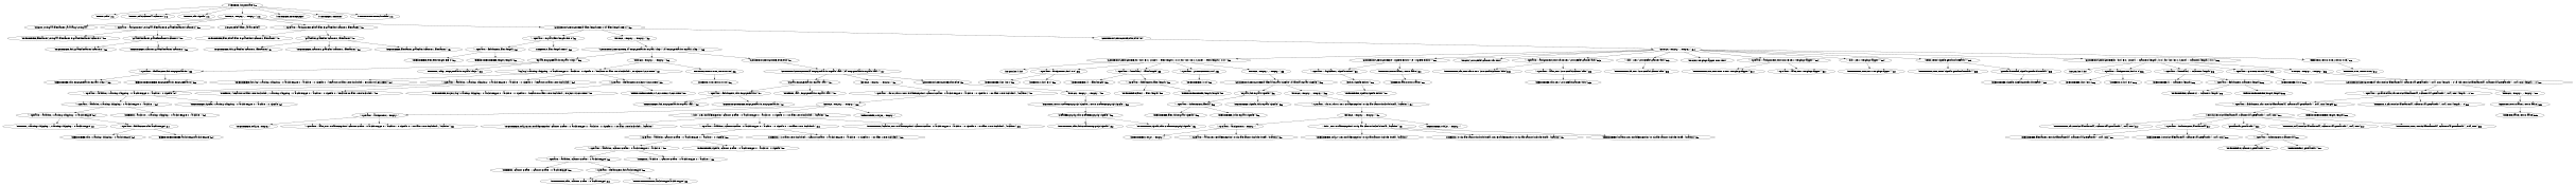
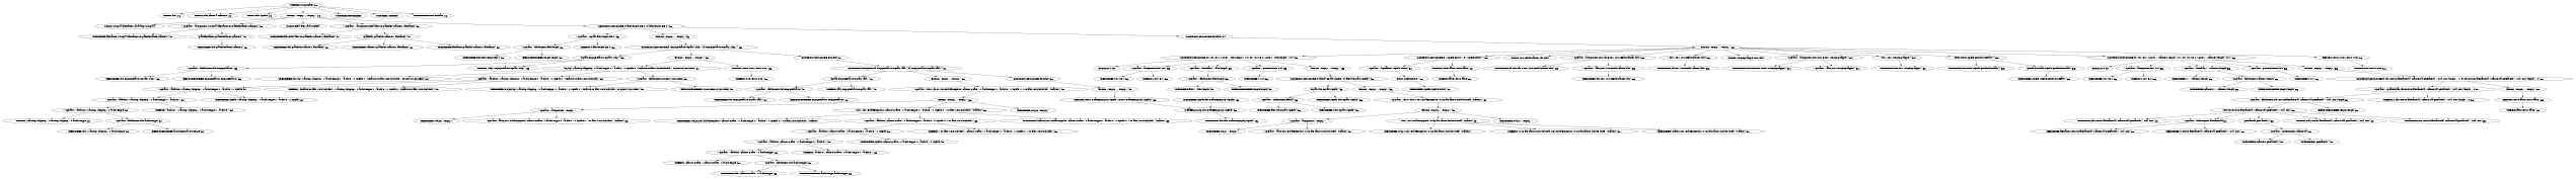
  digraph {
    n1 [label=<(METHOD,isUpToDate)<SUB>478</SUB>>]
    n2 [label=<(PARAM,this)<SUB>478</SUB>>]
    n3 [label=<(PARAM,FileScanner[] scanners)<SUB>478</SUB>>]
    n4 [label=<(PARAM,File zipFile)<SUB>478</SUB>>]
    n5 [label=<(BLOCK,&lt;empty&gt;,&lt;empty&gt;)<SUB>479</SUB>>]
    n6 [label=<(MODIFIER,PROTECTED)>]
    n7 [label=<(MODIFIER,VIRTUAL)>]
    n8 [label=<(METHOD_RETURN,boolean)<SUB>478</SUB>>]
    n9 [label=<(LOCAL,String[][] fileNames: java.lang.String[][])>]
    n10 [label=<(&lt;operator&gt;.assignment,String[][] fileNames = grabFileNames(scanners))<SUB>480</SUB>>]
    n11 [label=<(LOCAL,File[] files: java.io.File[])>]
    n12 [label=<(&lt;operator&gt;.assignment,File[] files = grabFiles(scanners, fileNames))<SUB>481</SUB>>]
    n13 [label=<(CONTROL_STRUCTURE,if (files.length == 0),if (files.length == 0))<SUB>482</SUB>>]
    n14 [label=<(IDENTIFIER,fileNames,String[][] fileNames = grabFileNames(scanners))<SUB>480</SUB>>]
    n15 [label=<(grabFileNames,grabFileNames(scanners))<SUB>480</SUB>>]
    n16 [label=<(IDENTIFIER,files,File[] files = grabFiles(scanners, fileNames))<SUB>481</SUB>>]
    n17 [label=<(grabFiles,grabFiles(scanners, fileNames))<SUB>481</SUB>>]
    n18 [label=<(&lt;operator&gt;.equals,files.length == 0)<SUB>482</SUB>>]
    n19 [label=<(BLOCK,&lt;empty&gt;,&lt;empty&gt;)<SUB>482</SUB>>]
    n20 [label=<(CONTROL_STRUCTURE,else,else)<SUB>494</SUB>>]
    n21 [label=<(IDENTIFIER,this,grabFileNames(scanners))<SUB>480</SUB>>]
-   n22 [label=<(IDENTIFIER,scanners,grabFileNames(scanners))<SUB>480</SUB>>]
    n23 [label=<(IDENTIFIER,this,grabFiles(scanners, fileNames))<SUB>481</SUB>>]
    n24 [label=<(IDENTIFIER,scanners,grabFiles(scanners, fileNames))<SUB>481</SUB>>]
    n25 [label=<(IDENTIFIER,fileNames,grabFiles(scanners, fileNames))<SUB>491</SUB>>]
    n26 [label=<(&lt;operator&gt;.fieldAccess,files.length)<SUB>482</SUB>>]
    n27 [label=<(LITERAL,0,files.length == 0)<SUB>482</SUB>>]
    n28 [label=<(CONTROL_STRUCTURE,if (emptyBehavior.equals(&quot;skip&quot;)),if (emptyBehavior.equals(&quot;skip&quot;)))<SUB>483</SUB>>]
    n29 [label=<(BLOCK,&lt;empty&gt;,&lt;empty&gt;)<SUB>494</SUB>>]
    n30 [label=<(IDENTIFIER,files,files.length == 0)<SUB>482</SUB>>]
    n31 [label=<(FIELD_IDENTIFIER,length,length)<SUB>482</SUB>>]
    n32 [label=<(equals,emptyBehavior.equals(&quot;skip&quot;))<SUB>483</SUB>>]
    n33 [label=<(BLOCK,&lt;empty&gt;,&lt;empty&gt;)<SUB>483</SUB>>]
    n34 [label=<(CONTROL_STRUCTURE,else,else)<SUB>487</SUB>>]
    n35 [label=<(&lt;operator&gt;.fieldAccess,this.emptyBehavior)<SUB>483</SUB>>]
    n36 [label=<(LITERAL,&quot;skip&quot;,emptyBehavior.equals(&quot;skip&quot;))<SUB>483</SUB>>]
    n37 [label=<(log,log(&quot;Warning: skipping &quot; + archiveType + &quot; archive &quot; + zipFile + &quot; because no files were included.&quot;, Project.MSG_WARN))<SUB>484</SUB>>]
    n38 [label=<(RETURN,return true;,return true;)<SUB>486</SUB>>]
    n39 [label=<(CONTROL_STRUCTURE,if (emptyBehavior.equals(&quot;fail&quot;)),if (emptyBehavior.equals(&quot;fail&quot;)))<SUB>487</SUB>>]
    n40 [label=<(IDENTIFIER,this,emptyBehavior.equals(&quot;skip&quot;))<SUB>483</SUB>>]
    n41 [label=<(FIELD_IDENTIFIER,emptyBehavior,emptyBehavior)<SUB>483</SUB>>]
    n42 [label=<(IDENTIFIER,this,log(&quot;Warning: skipping &quot; + archiveType + &quot; archive &quot; + zipFile + &quot; because no files were included.&quot;, Project.MSG_WARN))<SUB>484</SUB>>]
    n43 [label=<(&lt;operator&gt;.addition,&quot;Warning: skipping &quot; + archiveType + &quot; archive &quot; + zipFile + &quot; because no files were included.&quot;)<SUB>484</SUB>>]
    n44 [label=<(&lt;operator&gt;.fieldAccess,Project.MSG_WARN)<SUB>485</SUB>>]
    n45 [label=<(LITERAL,true,return true;)<SUB>486</SUB>>]
    n46 [label=<(&lt;operator&gt;.addition,&quot;Warning: skipping &quot; + archiveType + &quot; archive &quot; + zipFile)<SUB>484</SUB>>]
    n47 [label=<(LITERAL,&quot; because no files were included.&quot;,&quot;Warning: skipping &quot; + archiveType + &quot; archive &quot; + zipFile + &quot; because no files were included.&quot;)<SUB>485</SUB>>]
    n48 [label=<(IDENTIFIER,Project,log(&quot;Warning: skipping &quot; + archiveType + &quot; archive &quot; + zipFile + &quot; because no files were included.&quot;, Project.MSG_WARN))<SUB>485</SUB>>]
    n49 [label=<(FIELD_IDENTIFIER,MSG_WARN,MSG_WARN)<SUB>485</SUB>>]
    n50 [label=<(&lt;operator&gt;.addition,&quot;Warning: skipping &quot; + archiveType + &quot; archive &quot;)<SUB>484</SUB>>]
    n51 [label=<(IDENTIFIER,zipFile,&quot;Warning: skipping &quot; + archiveType + &quot; archive &quot; + zipFile)<SUB>484</SUB>>]
    n52 [label=<(&lt;operator&gt;.addition,&quot;Warning: skipping &quot; + archiveType)<SUB>484</SUB>>]
    n53 [label=<(LITERAL,&quot; archive &quot;,&quot;Warning: skipping &quot; + archiveType + &quot; archive &quot;)<SUB>484</SUB>>]
    n54 [label=<(LITERAL,&quot;Warning: skipping &quot;,&quot;Warning: skipping &quot; + archiveType)<SUB>484</SUB>>]
    n55 [label=<(&lt;operator&gt;.fieldAccess,this.archiveType)<SUB>484</SUB>>]
    n56 [label=<(IDENTIFIER,this,&quot;Warning: skipping &quot; + archiveType)<SUB>484</SUB>>]
    n57 [label=<(FIELD_IDENTIFIER,archiveType,archiveType)<SUB>484</SUB>>]
    n58 [label=<(equals,emptyBehavior.equals(&quot;fail&quot;))<SUB>487</SUB>>]
    n59 [label=<(BLOCK,&lt;empty&gt;,&lt;empty&gt;)<SUB>487</SUB>>]
    n60 [label=<(CONTROL_STRUCTURE,else,else)<SUB>490</SUB>>]
    n61 [label=<(&lt;operator&gt;.fieldAccess,this.emptyBehavior)<SUB>487</SUB>>]
    n62 [label=<(LITERAL,&quot;fail&quot;,emptyBehavior.equals(&quot;fail&quot;))<SUB>487</SUB>>]
    n63 [label=<(&lt;operator&gt;.throw,throw new BuildException(&quot;Cannot create &quot; + archiveType + &quot; archive &quot; + zipFile + &quot;: no files were included.&quot;, location);)<SUB>488</SUB>>]
    n64 [label=<(BLOCK,&lt;empty&gt;,&lt;empty&gt;)<SUB>490</SUB>>]
    n65 [label=<(IDENTIFIER,this,emptyBehavior.equals(&quot;fail&quot;))<SUB>487</SUB>>]
    n66 [label=<(FIELD_IDENTIFIER,emptyBehavior,emptyBehavior)<SUB>487</SUB>>]
    n67 [label=<(BLOCK,&lt;empty&gt;,&lt;empty&gt;)<SUB>488</SUB>>]
    n68 [label=<(&lt;operator&gt;.assignment,&lt;empty&gt;)>]
    n69 [label=<(&lt;init&gt;,new BuildException(&quot;Cannot create &quot; + archiveType + &quot; archive &quot; + zipFile + &quot;: no files were included.&quot;, location))<SUB>488</SUB>>]
    n70 [label=<(IDENTIFIER,$obj26,&lt;empty&gt;)>]
    n71 [label=<(IDENTIFIER,$obj26,&lt;empty&gt;)>]
    n72 [label=<(&lt;operator&gt;.alloc,new BuildException(&quot;Cannot create &quot; + archiveType + &quot; archive &quot; + zipFile + &quot;: no files were included.&quot;, location))<SUB>488</SUB>>]
    n73 [label=<(IDENTIFIER,$obj26,new BuildException(&quot;Cannot create &quot; + archiveType + &quot; archive &quot; + zipFile + &quot;: no files were included.&quot;, location))>]
    n74 [label=<(&lt;operator&gt;.addition,&quot;Cannot create &quot; + archiveType + &quot; archive &quot; + zipFile + &quot;: no files were included.&quot;)<SUB>488</SUB>>]
    n75 [label=<(IDENTIFIER,location,new BuildException(&quot;Cannot create &quot; + archiveType + &quot; archive &quot; + zipFile + &quot;: no files were included.&quot;, location))<SUB>489</SUB>>]
    n76 [label=<(&lt;operator&gt;.addition,&quot;Cannot create &quot; + archiveType + &quot; archive &quot; + zipFile)<SUB>488</SUB>>]
    n77 [label=<(LITERAL,&quot;: no files were included.&quot;,&quot;Cannot create &quot; + archiveType + &quot; archive &quot; + zipFile + &quot;: no files were included.&quot;)<SUB>489</SUB>>]
    n78 [label=<(&lt;operator&gt;.addition,&quot;Cannot create &quot; + archiveType + &quot; archive &quot;)<SUB>488</SUB>>]
    n79 [label=<(IDENTIFIER,zipFile,&quot;Cannot create &quot; + archiveType + &quot; archive &quot; + zipFile)<SUB>488</SUB>>]
    n80 [label=<(&lt;operator&gt;.addition,&quot;Cannot create &quot; + archiveType)<SUB>488</SUB>>]
    n81 [label=<(LITERAL,&quot; archive &quot;,&quot;Cannot create &quot; + archiveType + &quot; archive &quot;)<SUB>488</SUB>>]
    n82 [label=<(LITERAL,&quot;Cannot create &quot;,&quot;Cannot create &quot; + archiveType)<SUB>488</SUB>>]
    n83 [label=<(&lt;operator&gt;.fieldAccess,this.archiveType)<SUB>488</SUB>>]
    n84 [label=<(IDENTIFIER,this,&quot;Cannot create &quot; + archiveType)<SUB>488</SUB>>]
    n85 [label=<(FIELD_IDENTIFIER,archiveType,archiveType)<SUB>488</SUB>>]
    n86 [label=<(RETURN,return createEmptyZip(zipFile);,return createEmptyZip(zipFile);)<SUB>492</SUB>>]
    n87 [label=<(createEmptyZip,this.createEmptyZip(zipFile))<SUB>492</SUB>>]
    n88 [label=<(IDENTIFIER,this,this.createEmptyZip(zipFile))<SUB>492</SUB>>]
    n89 [label=<(IDENTIFIER,zipFile,this.createEmptyZip(zipFile))<SUB>492</SUB>>]
    n90 [label=<(CONTROL_STRUCTURE,for (int i = 0; Some(i &lt; files.length); ++i),for (int i = 0; Some(i &lt; files.length); ++i))<SUB>495</SUB>>]
    n91 [label=<(CONTROL_STRUCTURE,if (!zipFile.exists()),if (!zipFile.exists()))<SUB>501</SUB>>]
    n92 [label=<(LOCAL,SourceFileScanner sfs: ANY)>]
    n93 [label=<(&lt;operator&gt;.assignment,ANY sfs = new SourceFileScanner(this))<SUB>503</SUB>>]
    n94 [label=<(&lt;init&gt;,new SourceFileScanner(this))<SUB>503</SUB>>]
    n95 [label=<(LOCAL,MergingMapper mm: ANY)>]
    n96 [label=<(&lt;operator&gt;.assignment,ANY mm = new MergingMapper())<SUB>504</SUB>>]
    n97 [label=<(&lt;init&gt;,new MergingMapper())<SUB>504</SUB>>]
    n98 [label=<(setTo,setTo(zipFile.getAbsolutePath()))<SUB>505</SUB>>]
    n99 [label=<(CONTROL_STRUCTURE,for (int i = 0; Some(i &lt; scanners.length); i++),for (int i = 0; Some(i &lt; scanners.length); i++))<SUB>506</SUB>>]
    n100 [label=<(RETURN,return true;,return true;)<SUB>512</SUB>>]
    n101 [label=<(LOCAL,int i: int)>]
    n102 [label=<(&lt;operator&gt;.assignment,int i = 0)<SUB>495</SUB>>]
    n103 [label=<(&lt;operator&gt;.lessThan,i &lt; files.length)<SUB>495</SUB>>]
    n104 [label=<(&lt;operator&gt;.preIncrement,++i)<SUB>495</SUB>>]
    n105 [label=<(BLOCK,&lt;empty&gt;,&lt;empty&gt;)<SUB>495</SUB>>]
    n106 [label=<(&lt;operator&gt;.logicalNot,!zipFile.exists())<SUB>501</SUB>>]
    n107 [label=<(RETURN,return false;,return false;)<SUB>501</SUB>>]
    n108 [label=<(IDENTIFIER,sfs,ANY sfs = new SourceFileScanner(this))<SUB>503</SUB>>]
    n109 [label=<(&lt;operator&gt;.alloc,new SourceFileScanner(this))<SUB>503</SUB>>]
    n110 [label=<(IDENTIFIER,sfs,new SourceFileScanner(this))<SUB>503</SUB>>]
    n111 [label=<(IDENTIFIER,mm,ANY mm = new MergingMapper())<SUB>504</SUB>>]
    n112 [label=<(&lt;operator&gt;.alloc,new MergingMapper())<SUB>504</SUB>>]
    n113 [label=<(IDENTIFIER,mm,new MergingMapper())<SUB>504</SUB>>]
    n114 [label=<(IDENTIFIER,mm,setTo(zipFile.getAbsolutePath()))<SUB>505</SUB>>]
    n115 [label=<(getAbsolutePath,zipFile.getAbsolutePath())<SUB>505</SUB>>]
    n116 [label=<(LOCAL,int i: int)>]
    n117 [label=<(&lt;operator&gt;.assignment,int i = 0)<SUB>506</SUB>>]
    n118 [label=<(&lt;operator&gt;.lessThan,i &lt; scanners.length)<SUB>506</SUB>>]
    n119 [label=<(&lt;operator&gt;.postIncrement,i++)<SUB>506</SUB>>]
    n120 [label=<(BLOCK,&lt;empty&gt;,&lt;empty&gt;)<SUB>506</SUB>>]
    n121 [label=<(LITERAL,true,return true;)<SUB>512</SUB>>]
    n122 [label=<(IDENTIFIER,i,int i = 0)<SUB>495</SUB>>]
    n123 [label=<(LITERAL,0,int i = 0)<SUB>495</SUB>>]
-   n124 [label=<(IDENTIFIER,i,i &lt; files.length)<SUB>495</SUB>>]
    n125 [label=<(&lt;operator&gt;.fieldAccess,files.length)<SUB>495</SUB>>]
    n126 [label=<(IDENTIFIER,i,++i)<SUB>495</SUB>>]
    n127 [label=<(CONTROL_STRUCTURE,if (files[i].equals(zipFile)),if (files[i].equals(zipFile)))<SUB>496</SUB>>]
    n128 [label=<(IDENTIFIER,files,i &lt; files.length)<SUB>495</SUB>>]
    n129 [label=<(FIELD_IDENTIFIER,length,length)<SUB>495</SUB>>]
    n130 [label=<(equals,this.equals(zipFile))<SUB>496</SUB>>]
    n131 [label=<(BLOCK,&lt;empty&gt;,&lt;empty&gt;)<SUB>496</SUB>>]
    n132 [label=<(&lt;operator&gt;.indexAccess,files[i])<SUB>496</SUB>>]
    n133 [label=<(IDENTIFIER,zipFile,this.equals(zipFile))<SUB>496</SUB>>]
    n134 [label=<(&lt;operator&gt;.throw,throw new BuildException(&quot;A zip file cannot include itself&quot;, location);)<SUB>497</SUB>>]
    n135 [label=<(IDENTIFIER,files,this.equals(zipFile))<SUB>496</SUB>>]
    n136 [label=<(IDENTIFIER,i,this.equals(zipFile))<SUB>496</SUB>>]
    n137 [label=<(BLOCK,&lt;empty&gt;,&lt;empty&gt;)<SUB>497</SUB>>]
    n138 [label=<(&lt;operator&gt;.assignment,&lt;empty&gt;)>]
    n139 [label=<(&lt;init&gt;,new BuildException(&quot;A zip file cannot include itself&quot;, location))<SUB>497</SUB>>]
    n140 [label=<(IDENTIFIER,$obj27,&lt;empty&gt;)>]
    n141 [label=<(IDENTIFIER,$obj27,&lt;empty&gt;)>]
    n142 [label=<(&lt;operator&gt;.alloc,new BuildException(&quot;A zip file cannot include itself&quot;, location))<SUB>497</SUB>>]
    n143 [label=<(IDENTIFIER,$obj27,new BuildException(&quot;A zip file cannot include itself&quot;, location))>]
    n144 [label=<(LITERAL,&quot;A zip file cannot include itself&quot;,new BuildException(&quot;A zip file cannot include itself&quot;, location))<SUB>497</SUB>>]
    n145 [label=<(IDENTIFIER,location,new BuildException(&quot;A zip file cannot include itself&quot;, location))<SUB>497</SUB>>]
    n146 [label=<(exists,zipFile.exists())<SUB>501</SUB>>]
    n147 [label=<(LITERAL,false,return false;)<SUB>501</SUB>>]
    n148 [label=<(IDENTIFIER,zipFile,zipFile.exists())<SUB>501</SUB>>]
    n149 [label=<(IDENTIFIER,this,new SourceFileScanner(this))<SUB>503</SUB>>]
    n150 [label=<(IDENTIFIER,zipFile,zipFile.getAbsolutePath())<SUB>505</SUB>>]
    n151 [label=<(IDENTIFIER,i,int i = 0)<SUB>506</SUB>>]
    n152 [label=<(LITERAL,0,int i = 0)<SUB>506</SUB>>]
    n153 [label=<(IDENTIFIER,i,i &lt; scanners.length)<SUB>506</SUB>>]
    n154 [label=<(&lt;operator&gt;.fieldAccess,scanners.length)<SUB>506</SUB>>]
    n155 [label=<(IDENTIFIER,i,i++)<SUB>506</SUB>>]
    n156 [label=<(CONTROL_STRUCTURE,if (sfs.restrict(fileNames[i], scanners[i].getBasedir(), null, mm).length &gt; 0),if (sfs.restrict(fileNames[i], scanners[i].getBasedir(), null, mm).length &gt; 0))<SUB>507</SUB>>]
    n157 [label=<(IDENTIFIER,scanners,i &lt; scanners.length)<SUB>506</SUB>>]
    n158 [label=<(FIELD_IDENTIFIER,length,length)<SUB>506</SUB>>]
    n159 [label=<(&lt;operator&gt;.greaterThan,sfs.restrict(fileNames[i], scanners[i].getBasedir(), null, mm).length &gt; 0)<SUB>507</SUB>>]
    n160 [label=<(BLOCK,&lt;empty&gt;,&lt;empty&gt;)<SUB>508</SUB>>]
    n161 [label=<(&lt;operator&gt;.fieldAccess,sfs.restrict(fileNames[i], scanners[i].getBasedir(), null, mm).length)<SUB>507</SUB>>]
    n162 [label=<(LITERAL,0,sfs.restrict(fileNames[i], scanners[i].getBasedir(), null, mm).length &gt; 0)<SUB>508</SUB>>]
    n163 [label=<(RETURN,return false;,return false;)<SUB>509</SUB>>]
    n164 [label=<(restrict,restrict(fileNames[i], scanners[i].getBasedir(), null, mm))<SUB>507</SUB>>]
    n165 [label=<(FIELD_IDENTIFIER,length,length)<SUB>508</SUB>>]
    n166 [label=<(IDENTIFIER,sfs,restrict(fileNames[i], scanners[i].getBasedir(), null, mm))<SUB>507</SUB>>]
    n167 [label=<(&lt;operator&gt;.indexAccess,fileNames[i])<SUB>507</SUB>>]
    n168 [label=<(getBasedir,getBasedir())<SUB>500</SUB>>]
    n169 [label=<(LITERAL,null,restrict(fileNames[i], scanners[i].getBasedir(), null, mm))<SUB>507</SUB>>]
    n170 [label=<(IDENTIFIER,mm,restrict(fileNames[i], scanners[i].getBasedir(), null, mm))<SUB>508</SUB>>]
    n171 [label=<(IDENTIFIER,fileNames,restrict(fileNames[i], scanners[i].getBasedir(), null, mm))<SUB>507</SUB>>]
    n172 [label=<(IDENTIFIER,i,restrict(fileNames[i], scanners[i].getBasedir(), null, mm))<SUB>507</SUB>>]
    n173 [label=<(&lt;operator&gt;.indexAccess,scanners[i])<SUB>507</SUB>>]
    n174 [label=<(IDENTIFIER,scanners,getBasedir())<SUB>507</SUB>>]
    n175 [label=<(IDENTIFIER,i,getBasedir())<SUB>507</SUB>>]
    n176 [label=<(LITERAL,false,return false;)<SUB>509</SUB>>]
    n1 -> n2
    n1 -> n3
    n1 -> n4
    n1 -> n5
    n1 -> n6
    n1 -> n7
    n1 -> n8
    n5 -> n9
    n5 -> n10
    n5 -> n11
    n5 -> n12
    n5 -> n13
    n10 -> n14
    n10 -> n15
    n12 -> n16
    n12 -> n17
    n13 -> n18
    n13 -> n19
    n13 -> n20
    n15 -> n21
-   n15 -> n22
    n17 -> n23
    n17 -> n24
    n17 -> n25
    n18 -> n26
    n18 -> n27
    n19 -> n28
    n20 -> n29
    n26 -> n30
    n26 -> n31
    n28 -> n32
    n28 -> n33
    n28 -> n34
    n29 -> n90
    n29 -> n91
    n29 -> n92
    n29 -> n93
    n29 -> n94
    n29 -> n95
    n29 -> n96
    n29 -> n97
    n29 -> n98
    n29 -> n99
    n29 -> n100
    n32 -> n35
    n32 -> n36
    n33 -> n37
    n33 -> n38
    n34 -> n39
    n35 -> n40
    n35 -> n41
    n37 -> n42
    n37 -> n43
    n37 -> n44
    n38 -> n45
    n39 -> n58
    n39 -> n59
    n39 -> n60
    n43 -> n46
    n43 -> n47
    n44 -> n48
    n44 -> n49
    n46 -> n50
    n46 -> n51
    n50 -> n52
    n50 -> n53
    n52 -> n54
    n52 -> n55
    n55 -> n56
    n55 -> n57
    n58 -> n61
    n58 -> n62
    n59 -> n63
    n60 -> n64
    n61 -> n65
    n61 -> n66
    n63 -> n67
    n64 -> n86
    n67 -> n68
    n67 -> n69
    n67 -> n70
    n68 -> n71
    n68 -> n72
    n69 -> n73
    n69 -> n74
    n69 -> n75
    n74 -> n76
    n74 -> n77
    n76 -> n78
    n76 -> n79
    n78 -> n80
    n78 -> n81
    n80 -> n82
    n80 -> n83
    n83 -> n84
    n83 -> n85
    n86 -> n87
    n87 -> n88
-   n87 -> n89
+   n89 -> n87
    n90 -> n101
    n90 -> n102
    n90 -> n103
    n90 -> n104
    n90 -> n105
    n91 -> n106
    n91 -> n107
    n93 -> n108
    n93 -> n109
    n94 -> n110
    n96 -> n111
    n96 -> n112
    n97 -> n113
    n98 -> n114
    n98 -> n115
    n99 -> n116
    n99 -> n117
    n99 -> n118
    n99 -> n119
    n99 -> n120
    n100 -> n121
    n102 -> n122
    n102 -> n123
-   n103 -> n124
    n103 -> n125
    n104 -> n126
    n105 -> n127
    n106 -> n146
    n107 -> n147
    n109 -> n149
    n115 -> n150
    n117 -> n151
    n117 -> n152
    n118 -> n153
    n118 -> n154
    n119 -> n155
    n120 -> n156
    n125 -> n128
    n125 -> n129
    n127 -> n130
    n127 -> n131
    n130 -> n132
    n130 -> n133
    n131 -> n134
    n132 -> n135
    n132 -> n136
    n134 -> n137
    n137 -> n138
    n137 -> n139
    n137 -> n140
    n138 -> n141
    n138 -> n142
    n139 -> n143
    n139 -> n144
    n139 -> n145
    n146 -> n148
    n154 -> n157
    n154 -> n158
    n156 -> n159
    n156 -> n160
    n159 -> n161
    n159 -> n162
    n160 -> n163
    n161 -> n164
    n161 -> n165
    n163 -> n176
    n164 -> n166
    n164 -> n167
    n164 -> n168
    n164 -> n169
    n164 -> n170
    n167 -> n171
    n167 -> n172
    n168 -> n173
    n173 -> n174
    n173 -> n175
  }
